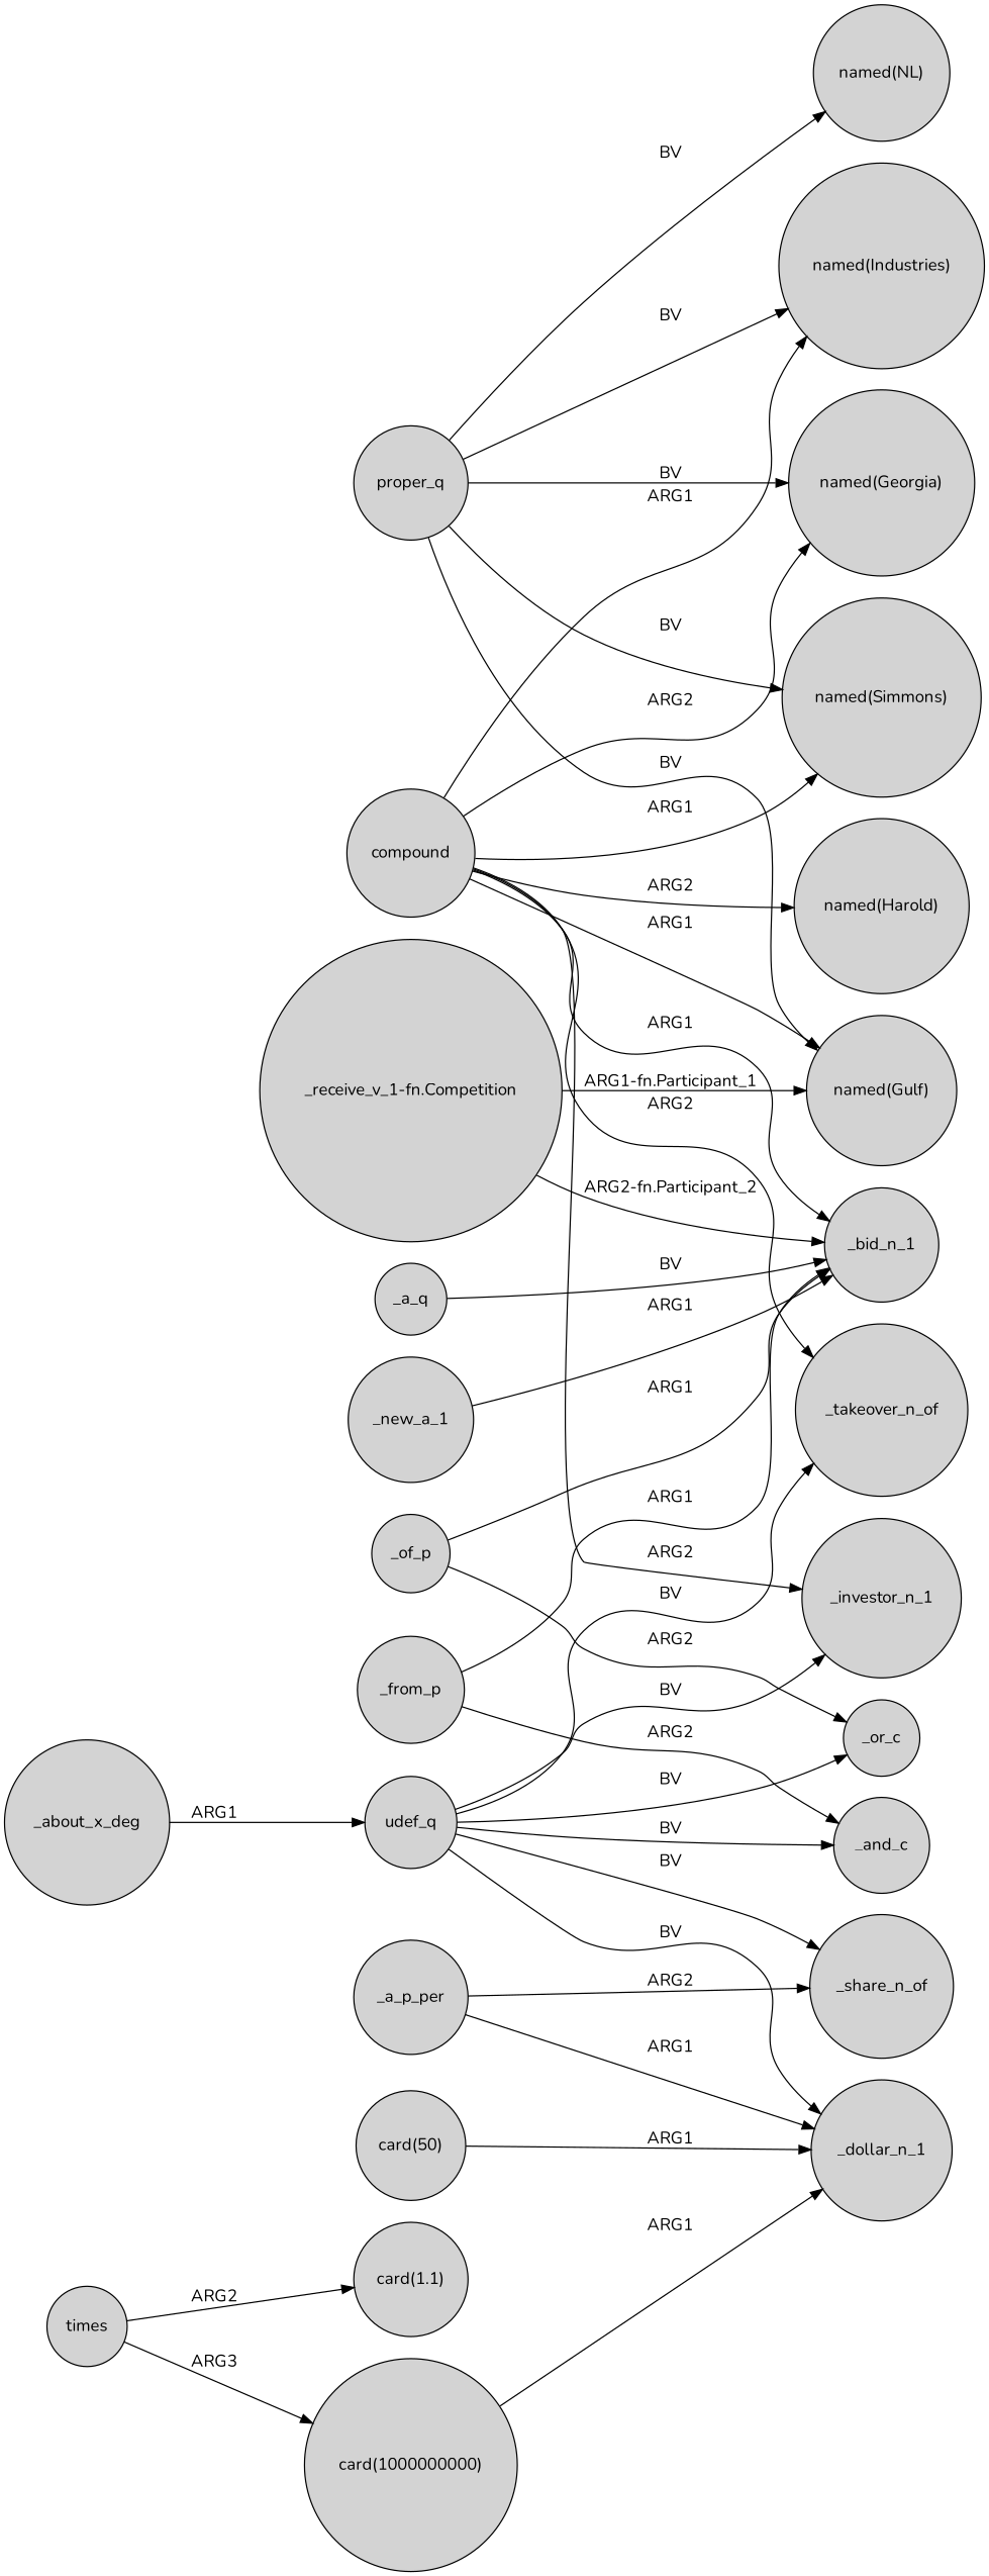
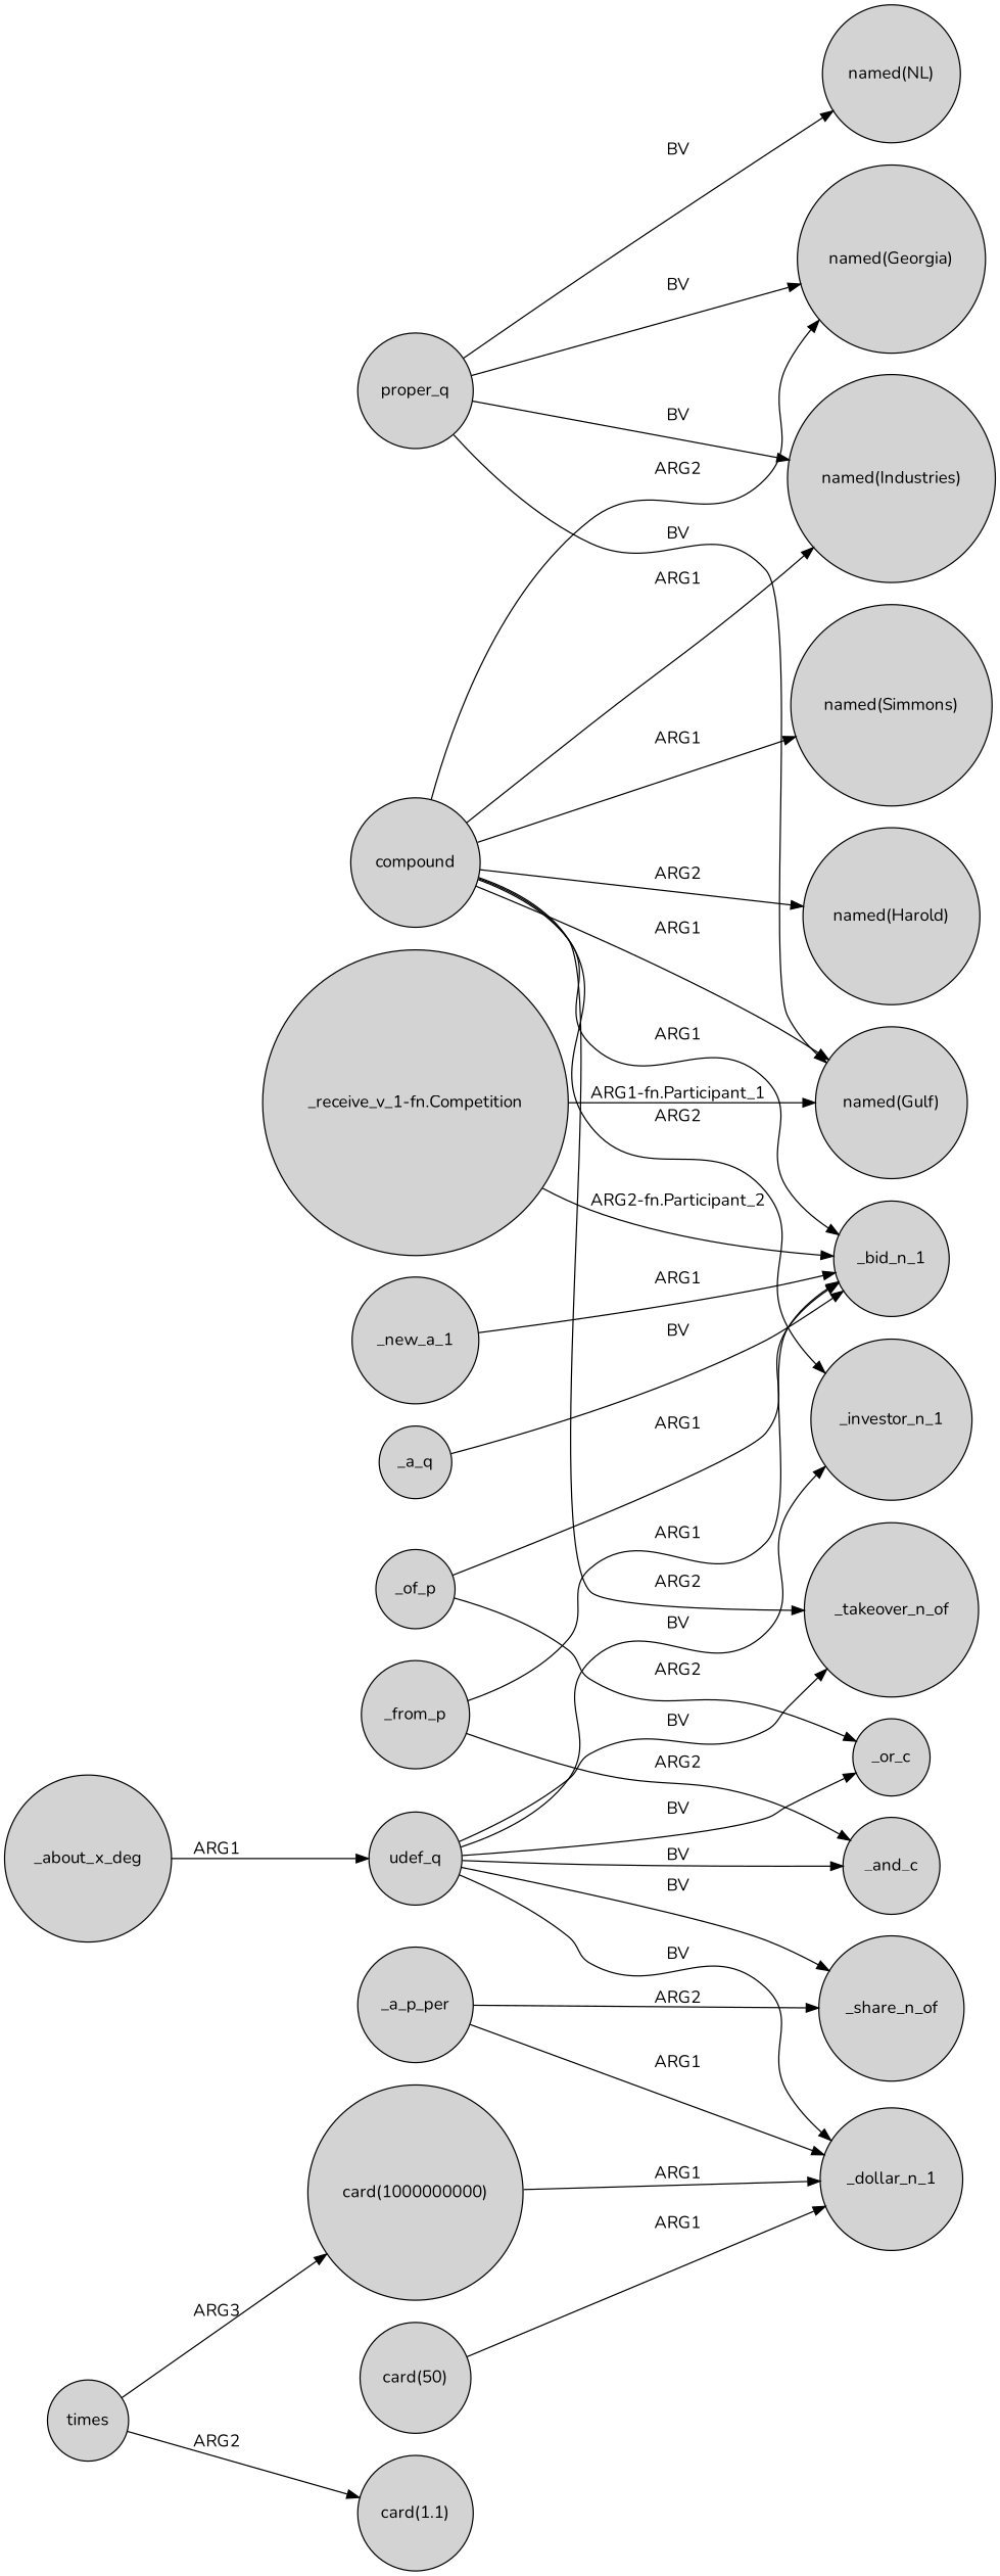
  digraph {
    fontname=Nunito
    rankdir=LR
    node [fontname=Nunito shape=circle style=filled]
    edge [fontname=Nunito]
    "card(1000000000)"
    _dollar_n_1
    _a_q
    _bid_n_1
    _of_p
    _or_c
    proper_q
    "named(Industries)"
    "named(Georgia)"
    "named(NL)"
    "named(Gulf)"
    "named(Simmons)"
    compound
    "named(Harold)"
    _takeover_n_of
    _investor_n_1
    "card(50)"
    _from_p
    _and_c
    udef_q
    _share_n_of
    times
    "card(1.1)"
    _about_x_deg
    _a_p_per
    "_receive_v_1-fn.Competition"
    _new_a_1
    "card(1000000000)" -> _dollar_n_1 [label=ARG1]
    _a_q -> _bid_n_1 [label=BV]
    _of_p -> _bid_n_1 [label=ARG1]
    _of_p -> _or_c [label=ARG2]
    proper_q -> "named(Industries)" [label=BV]
    proper_q -> "named(Georgia)" [label=BV]
    proper_q -> "named(NL)" [label=BV]
    proper_q -> "named(Gulf)" [label=BV]
-   proper_q -> "named(Simmons)" [label=BV]
    compound -> _bid_n_1 [label=ARG1]
    compound -> "named(Industries)" [label=ARG1]
    compound -> "named(Georgia)" [label=ARG2]
    compound -> "named(Gulf)" [label=ARG1]
    compound -> "named(Simmons)" [label=ARG1]
    compound -> "named(Harold)" [label=ARG2]
    compound -> _takeover_n_of [label=ARG2]
    compound -> _investor_n_1 [label=ARG2]
    "card(50)" -> _dollar_n_1 [label=ARG1]
    _from_p -> _bid_n_1 [label=ARG1]
    _from_p -> _and_c [label=ARG2]
    udef_q -> _dollar_n_1 [label=BV]
    udef_q -> _or_c [label=BV]
    udef_q -> _takeover_n_of [label=BV]
    udef_q -> _investor_n_1 [label=BV]
    udef_q -> _and_c [label=BV]
    udef_q -> _share_n_of [label=BV]
    times -> "card(1000000000)" [label=ARG3]
    times -> "card(1.1)" [label=ARG2]
    _about_x_deg -> udef_q [label=ARG1]
    _a_p_per -> _dollar_n_1 [label=ARG1]
    _a_p_per -> _share_n_of [label=ARG2]
    "_receive_v_1-fn.Competition" -> _bid_n_1 [label="ARG2-fn.Participant_2"]
    "_receive_v_1-fn.Competition" -> "named(Gulf)" [label="ARG1-fn.Participant_1"]
    _new_a_1 -> _bid_n_1 [label=ARG1]
  }
